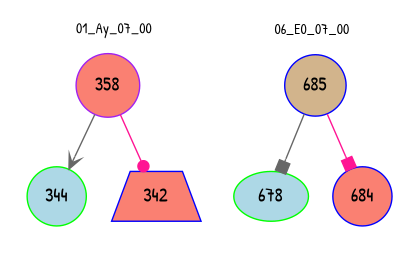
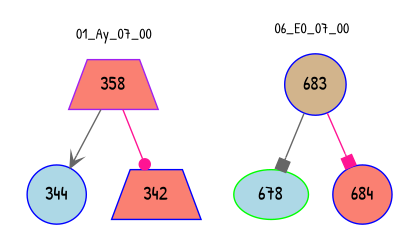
  digraph {
    fontname="Patrick Hand"
    node [color=blue fillcolor=salmon fontname="Patrick Hand" shape=circle style=filled]
    edge [arrowhead=box color=gray40 fontname="Patrick Hand"]
-   n1 [color=purple label=358]
-   n2 [color=green fillcolor=lightblue label=344]
+   n1 [color=purple label=358 shape=trapezium]
+   n2 [fillcolor=lightblue label=344]
    n3 [label=342 shape=trapezium]
-   n4 [fillcolor=tan label=685]
+   n4 [fillcolor=tan label=683]
    n5 [color=green fillcolor=lightblue label=678 shape=ellipse]
    n6 [label=684]
    subgraph cluster_1 {
      color=white
      fontsize=10
      label="01_Ay_07_00"
      n1
      n2
      n3
    }
    subgraph cluster_2 {
      color=white
      fontsize=10
      label="06_E0_07_00"
      n4
      n5
      n6
    }
    n1 -> n2 [arrowhead=vee]
    n1 -> n3 [arrowhead=dot color=deeppink]
    n4 -> n5
    n4 -> n6 [color=deeppink]
  }
